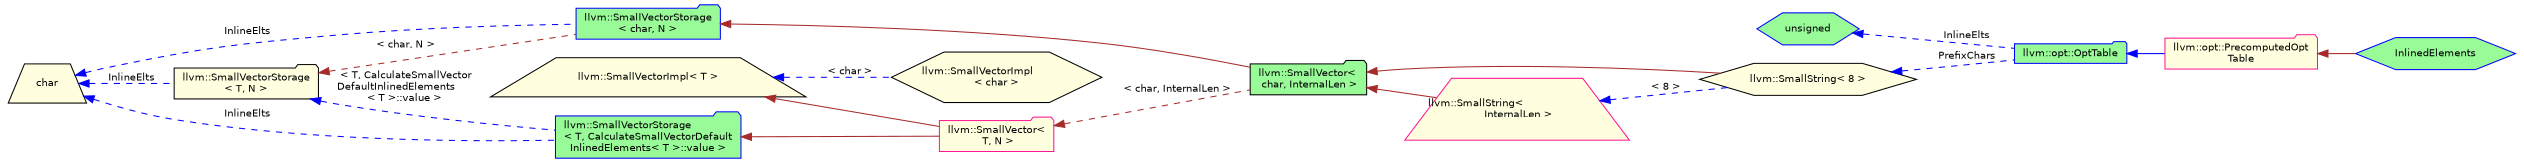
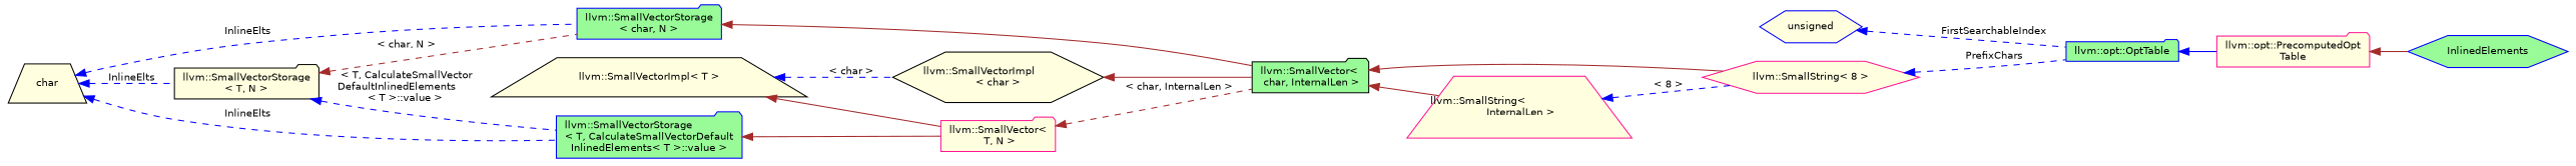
  digraph {
    rankdir=LR
    node [color=black fillcolor=lightyellow fontname=Helvetica fontsize=10 shape=folder style=filled]
    edge [color=brown dir=back fontname=Helvetica fontsize=10 labelfontname=Helvetica labelfontsize=10 style=dashed]
    n1 [color=blue fillcolor=palegreen fontcolor=black height=0.2 label=InlinedElements shape=hexagon width=0.4]
    n2 [color=deeppink height=0.2 label="llvm::opt::PrecomputedOpt\lTable" width=0.4]
    n3 [color=blue fillcolor=palegreen height=0.2 label="llvm::opt::OptTable" width=0.4]
-   n4 [color=blue fillcolor=palegreen height=0.2 label=unsigned shape=hexagon width=0.4]
-   n5 [height=0.2 label="llvm::SmallString\< 8 \>" shape=hexagon width=0.4]
+   n4 [color=blue height=0.2 label=unsigned shape=hexagon width=0.4]
+   n5 [color=deeppink height=0.2 label="llvm::SmallString\< 8 \>" shape=hexagon width=0.4]
    n6 [fillcolor=palegreen height=0.2 label="llvm::SmallVector\<\l char, InternalLen \>" width=0.4]
    n7 [color=deeppink height=0.2 label="llvm::SmallString\<\l InternalLen \>" shape=trapezium width=0.4]
    n8 [height=0.2 label="llvm::SmallVectorImpl\l\< char \>" shape=hexagon width=0.4]
    n9 [height=0.2 label="llvm::SmallVectorImpl\< T \>" shape=trapezium width=0.4]
    n10 [color=deeppink height=0.2 label="llvm::SmallVector\<\l T, N \>" width=0.4]
    n11 [color=blue fillcolor=palegreen height=0.2 label="llvm::SmallVectorStorage\l\< char, N \>" width=0.4]
    n12 [height=0.2 label=char shape=trapezium width=0.4]
    n13 [height=0.2 label="llvm::SmallVectorStorage\l\< T, N \>" width=0.4]
    n14 [color=blue fillcolor=palegreen height=0.2 label="llvm::SmallVectorStorage\l\< T, CalculateSmallVectorDefault\lInlinedElements\< T \>::value \>" width=0.4]
    n2 -> n1 [style=solid]
    n3 -> n2 [color=blue style=solid]
-   n4 -> n3 [color=blue label=" InlineElts"]
+   n4 -> n3 [color=blue label=" FirstSearchableIndex"]
    n5 -> n3 [color=blue label=" PrefixChars"]
    n6 -> n5 [style=solid]
    n6 -> n7 [style=solid]
    n7 -> n5 [color=blue label=" \< 8 \>"]
+   n8 -> n6 [style=solid]
    n9 -> n8 [color=blue label=" \< char \>"]
    n9 -> n10 [style=solid]
    n10 -> n6 [label=" \< char, InternalLen \>"]
    n11 -> n6 [style=solid]
    n12 -> n11 [color=blue label=" InlineElts"]
    n12 -> n13 [color=blue label=" InlineElts"]
    n12 -> n14 [color=blue label=" InlineElts"]
    n13 -> n11 [label=" \< char, N \>"]
    n13 -> n14 [color=blue label=" \< T, CalculateSmallVector\lDefaultInlinedElements\l\< T \>::value \>"]
    n14 -> n10 [style=solid]
  }
